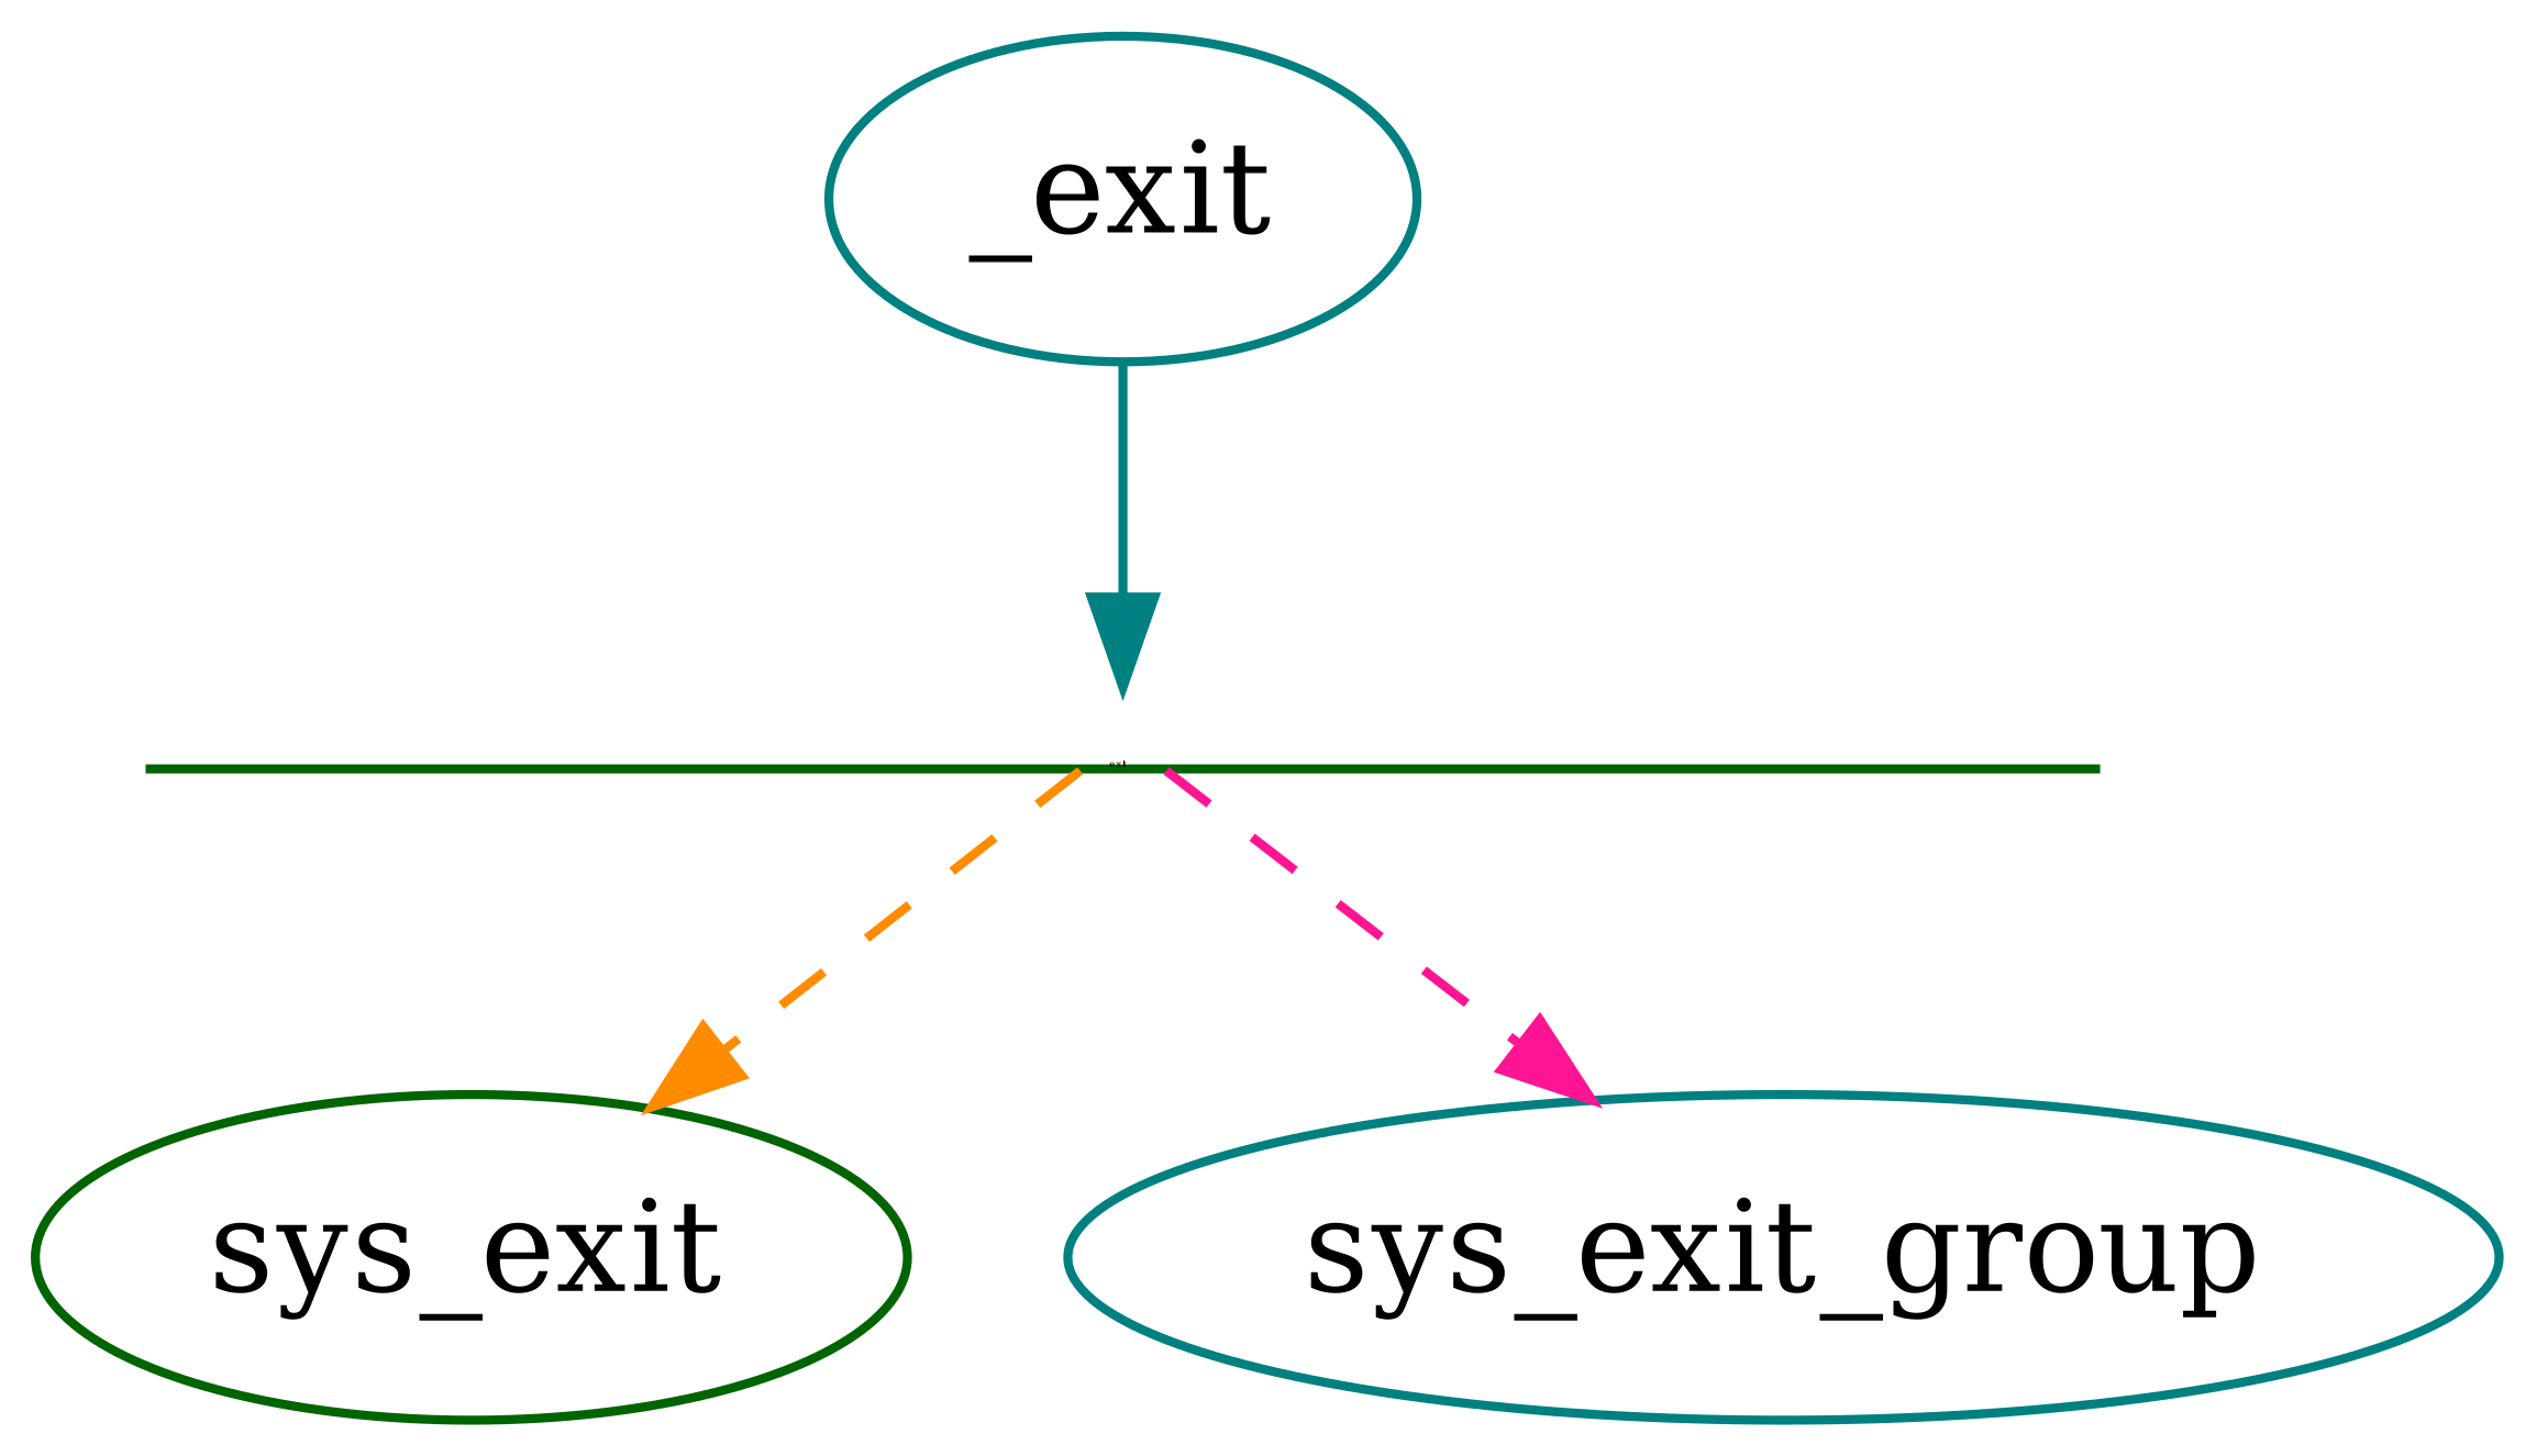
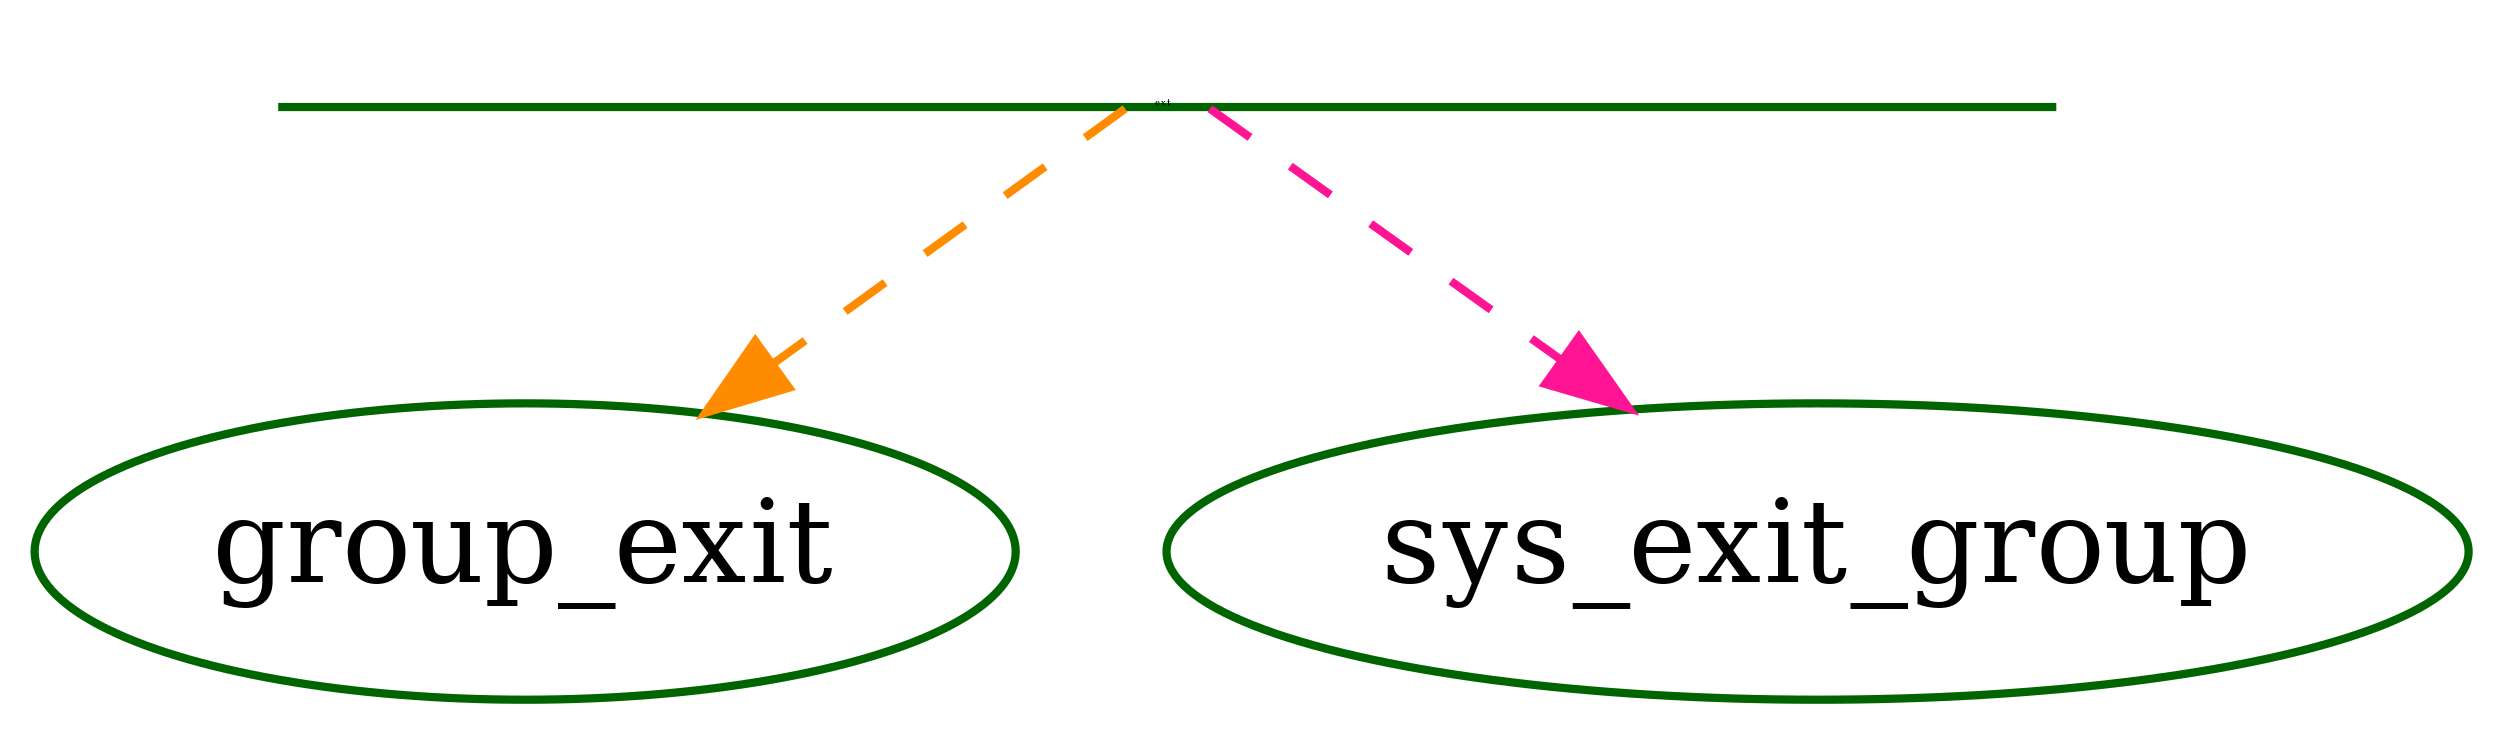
  digraph {
    node [color=darkgreen]
    edge [style=dashed]
    n1 [fontsize=0 height=0.02 label=exit labelloc=b shape=underline width=3]
-   sys_exit
-   sys_exit_group [color=teal]
-   _exit [color=teal]
+   sys_exit [label=group_exit]
+   sys_exit_group
    n1 -> sys_exit [color=darkorange]
    n1 -> sys_exit_group [color=deeppink]
-   _exit -> n1 [color=teal headport=n style=solid]
  }
